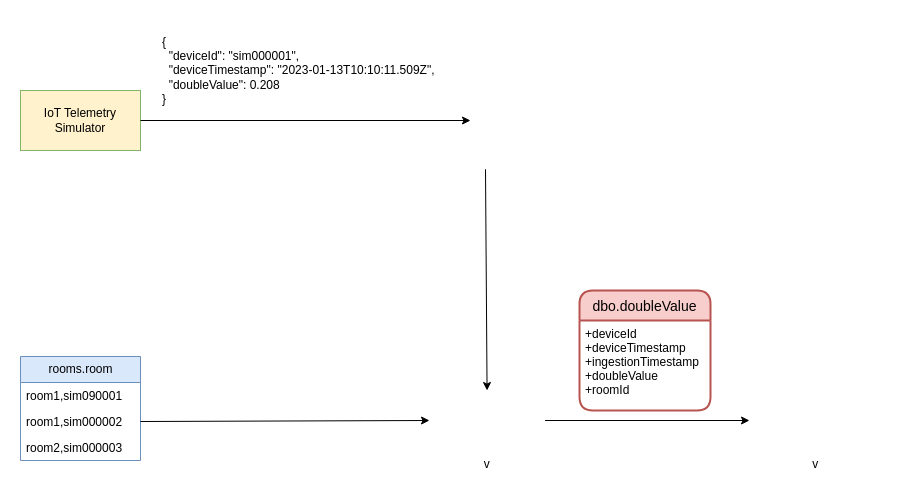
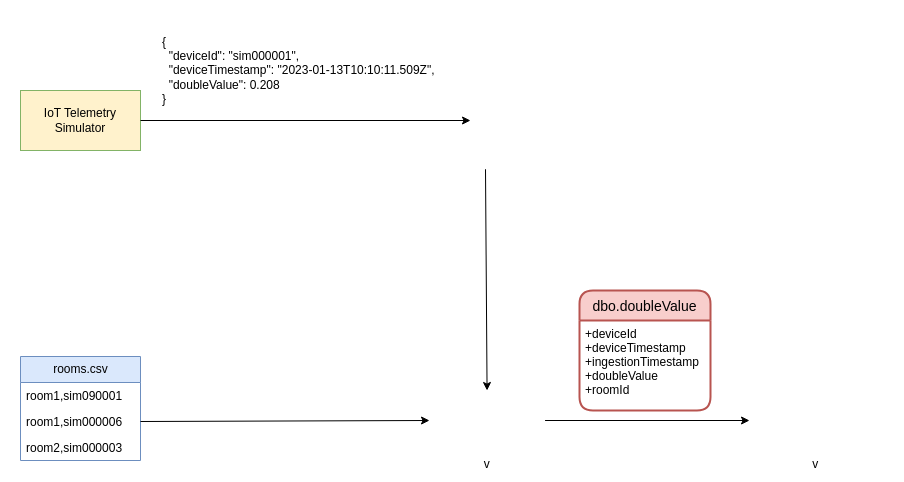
  <mxCell id="0" />
  <mxCell id="1" parent="0" />
  <mxCell id="2" value="IoT Telemetry Simulator" style="rounded=0;whiteSpace=wrap;html=1;fillColor=#fff2cc;strokeColor=#82b366;" parent="1" vertex="1"><mxGeometry x="20" y="90" width="120" height="60" as="geometry" /></mxCell>
  <mxCell id="3" value="" style="shape=image;verticalLabelPosition=bottom;labelBackgroundColor=default;verticalAlign=top;aspect=fixed;imageAspect=0;image=https://upload.wikimedia.org/wikipedia/commons/thumb/0/05/Apache_kafka.svg/1200px-Apache_kafka.svg.png;" parent="1" vertex="1"><mxGeometry x="470" y="71.26" width="60" height="97.48" as="geometry" /></mxCell>
  <mxCell id="4" value="v" style="shape=image;verticalLabelPosition=bottom;labelBackgroundColor=default;verticalAlign=top;aspect=fixed;imageAspect=0;image=https://upload.wikimedia.org/wikipedia/commons/thumb/f/f3/Apache_Spark_logo.svg/1200px-Apache_Spark_logo.svg.png;" parent="1" vertex="1"><mxGeometry x="429" y="390" width="115.57" height="60" as="geometry" /></mxCell>
  <mxCell id="5" value="v" style="shape=image;verticalLabelPosition=bottom;labelBackgroundColor=default;verticalAlign=top;aspect=fixed;imageAspect=0;image=https://aleson-itc.com/wp-content/uploads/2022/06/sql-server-2022.png;" parent="1" vertex="1"><mxGeometry x="749" y="390" width="132.6" height="60" as="geometry" /></mxCell>
  <mxCell id="6" value="" style="endArrow=classic;html=1;rounded=0;exitX=1;exitY=0.5;exitDx=0;exitDy=0;entryX=0;entryY=0.5;entryDx=0;entryDy=0;" parent="1" source="2" target="3" edge="1"><mxGeometry width="50" height="50" relative="1" as="geometry"><mxPoint x="170" y="110" as="sourcePoint" /><mxPoint x="340" y="270" as="targetPoint" /></mxGeometry></mxCell>
  <mxCell id="7" value="" style="endArrow=classic;html=1;rounded=0;exitX=0.25;exitY=1;exitDx=0;exitDy=0;" parent="1" source="3" target="4" edge="1"><mxGeometry width="50" height="50" relative="1" as="geometry"><mxPoint x="385" y="320" as="sourcePoint" /><mxPoint x="435" y="270" as="targetPoint" /></mxGeometry></mxCell>
  <mxCell id="8" value="" style="endArrow=classic;html=1;rounded=0;exitX=1;exitY=0.5;exitDx=0;exitDy=0;" parent="1" source="4" target="5" edge="1"><mxGeometry width="50" height="50" relative="1" as="geometry"><mxPoint x="385" y="320" as="sourcePoint" /><mxPoint x="435" y="270" as="targetPoint" /></mxGeometry></mxCell>
  <mxCell id="9" value="&lt;div&gt;{&lt;/div&gt;&lt;div&gt;&amp;nbsp; &quot;deviceId&quot;: &quot;sim000001&quot;,&lt;/div&gt;&lt;div&gt;&amp;nbsp; &quot;deviceTimestamp&quot;: &quot;2023-01-13T10:10:11.509Z&quot;,&lt;/div&gt;&lt;div&gt;&amp;nbsp; &quot;doubleValue&quot;: 0.208&lt;/div&gt;&lt;div&gt;}&lt;/div&gt;" style="text;html=1;strokeColor=none;fillColor=none;align=left;verticalAlign=middle;whiteSpace=wrap;rounded=0;" parent="1" vertex="1"><mxGeometry x="160" y="20" width="320" height="100" as="geometry" /></mxCell>
  <mxCell id="10" value="dbo.doubleValue" style="swimlane;childLayout=stackLayout;horizontal=1;startSize=30;horizontalStack=0;rounded=1;fontSize=14;fontStyle=0;strokeWidth=2;resizeParent=0;resizeLast=1;shadow=0;dashed=0;align=center;fillColor=#f8cecc;strokeColor=#b85450;" parent="1" vertex="1"><mxGeometry x="579" y="290" width="131" height="120" as="geometry" /></mxCell>
  <mxCell id="11" value="+deviceId&#10;+deviceTimestamp&#10;+ingestionTimestamp&#10;+doubleValue&#10;+roomId" style="align=left;strokeColor=none;fillColor=none;spacingLeft=4;fontSize=12;verticalAlign=top;resizable=0;rotatable=0;part=1;" parent="10" vertex="1"><mxGeometry y="30" width="131" height="90" as="geometry" /></mxCell>
- <mxCell id="12" value="rooms.room" style="swimlane;fontStyle=0;childLayout=stackLayout;horizontal=1;startSize=26;fillColor=#dae8fc;horizontalStack=0;resizeParent=1;resizeParentMax=0;resizeLast=0;collapsible=1;marginBottom=0;html=1;strokeColor=#6c8ebf;" parent="1" vertex="1"><mxGeometry x="20" y="356" width="120" height="104" as="geometry" /></mxCell>
+ <mxCell id="12" value="rooms.csv" style="swimlane;fontStyle=0;childLayout=stackLayout;horizontal=1;startSize=26;fillColor=#dae8fc;horizontalStack=0;resizeParent=1;resizeParentMax=0;resizeLast=0;collapsible=1;marginBottom=0;html=1;strokeColor=#6c8ebf;" parent="1" vertex="1"><mxGeometry x="20" y="356" width="120" height="104" as="geometry" /></mxCell>
  <mxCell id="13" value="room1,sim090001" style="text;strokeColor=none;fillColor=none;align=left;verticalAlign=top;spacingLeft=4;spacingRight=4;overflow=hidden;rotatable=0;points=[[0,0.5],[1,0.5]];portConstraint=eastwest;whiteSpace=wrap;html=1;" parent="12" vertex="1"><mxGeometry y="26" width="120" height="26" as="geometry" /></mxCell>
- <mxCell id="14" value="room1,sim000002" style="text;strokeColor=none;fillColor=none;align=left;verticalAlign=top;spacingLeft=4;spacingRight=4;overflow=hidden;rotatable=0;points=[[0,0.5],[1,0.5]];portConstraint=eastwest;whiteSpace=wrap;html=1;" parent="12" vertex="1"><mxGeometry y="52" width="120" height="26" as="geometry" /></mxCell>
+ <mxCell id="14" value="room1,sim000006" style="text;strokeColor=none;fillColor=none;align=left;verticalAlign=top;spacingLeft=4;spacingRight=4;overflow=hidden;rotatable=0;points=[[0,0.5],[1,0.5]];portConstraint=eastwest;whiteSpace=wrap;html=1;" parent="12" vertex="1"><mxGeometry y="52" width="120" height="26" as="geometry" /></mxCell>
  <mxCell id="15" value="room2,sim000003" style="text;strokeColor=none;fillColor=none;align=left;verticalAlign=top;spacingLeft=4;spacingRight=4;overflow=hidden;rotatable=0;points=[[0,0.5],[1,0.5]];portConstraint=eastwest;whiteSpace=wrap;html=1;" parent="12" vertex="1"><mxGeometry y="78" width="120" height="26" as="geometry" /></mxCell>
  <mxCell id="16" value="" style="endArrow=classic;html=1;rounded=0;exitX=1;exitY=0.5;exitDx=0;exitDy=0;entryX=0;entryY=0.5;entryDx=0;entryDy=0;" parent="1" source="14" target="4" edge="1"><mxGeometry width="50" height="50" relative="1" as="geometry"><mxPoint x="380" y="320" as="sourcePoint" /><mxPoint x="430" y="270" as="targetPoint" /></mxGeometry></mxCell>
